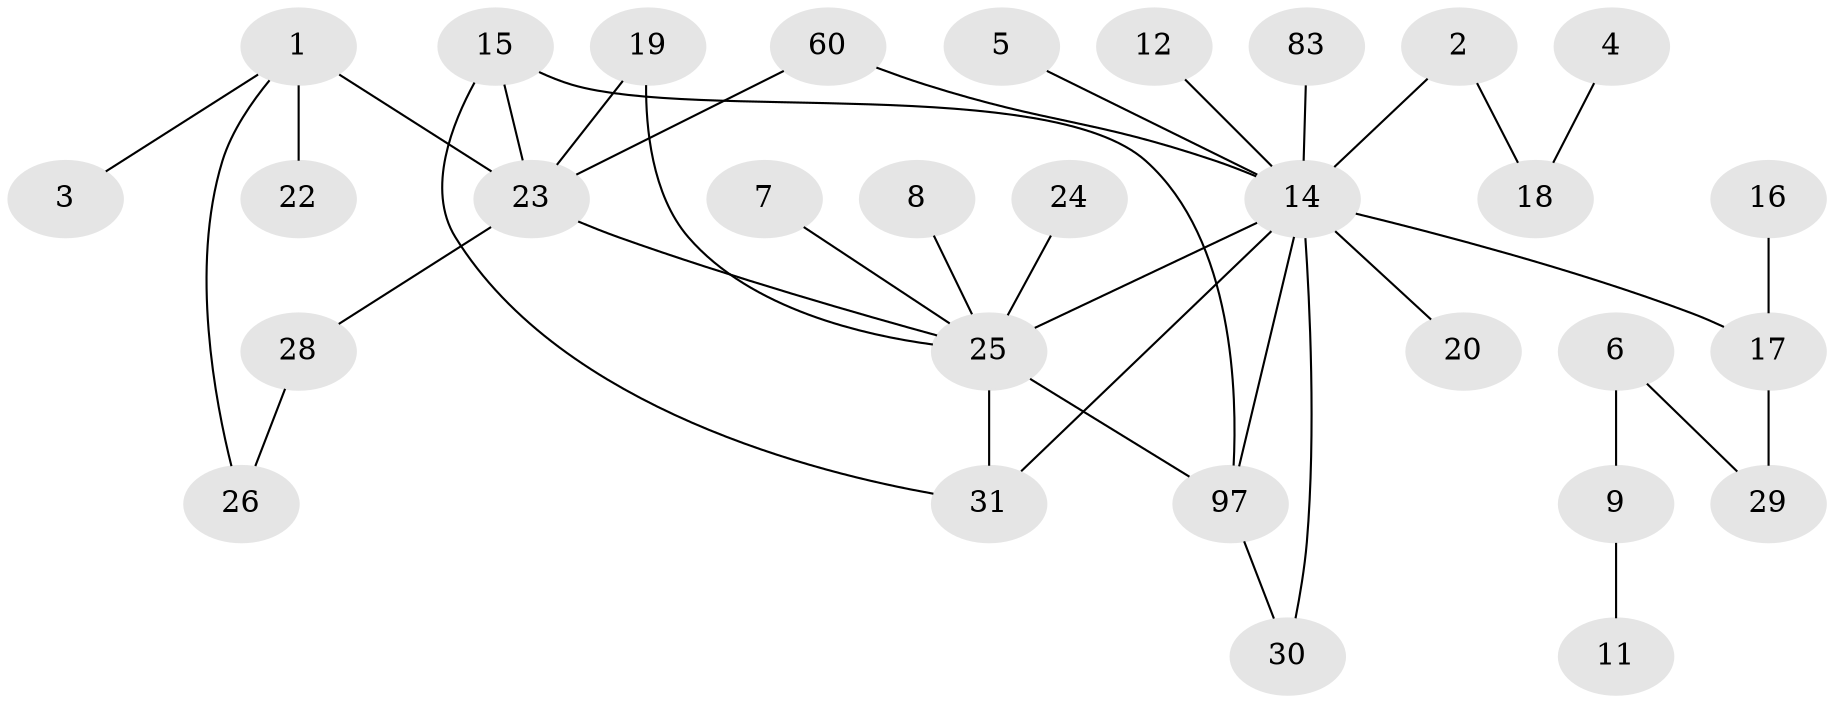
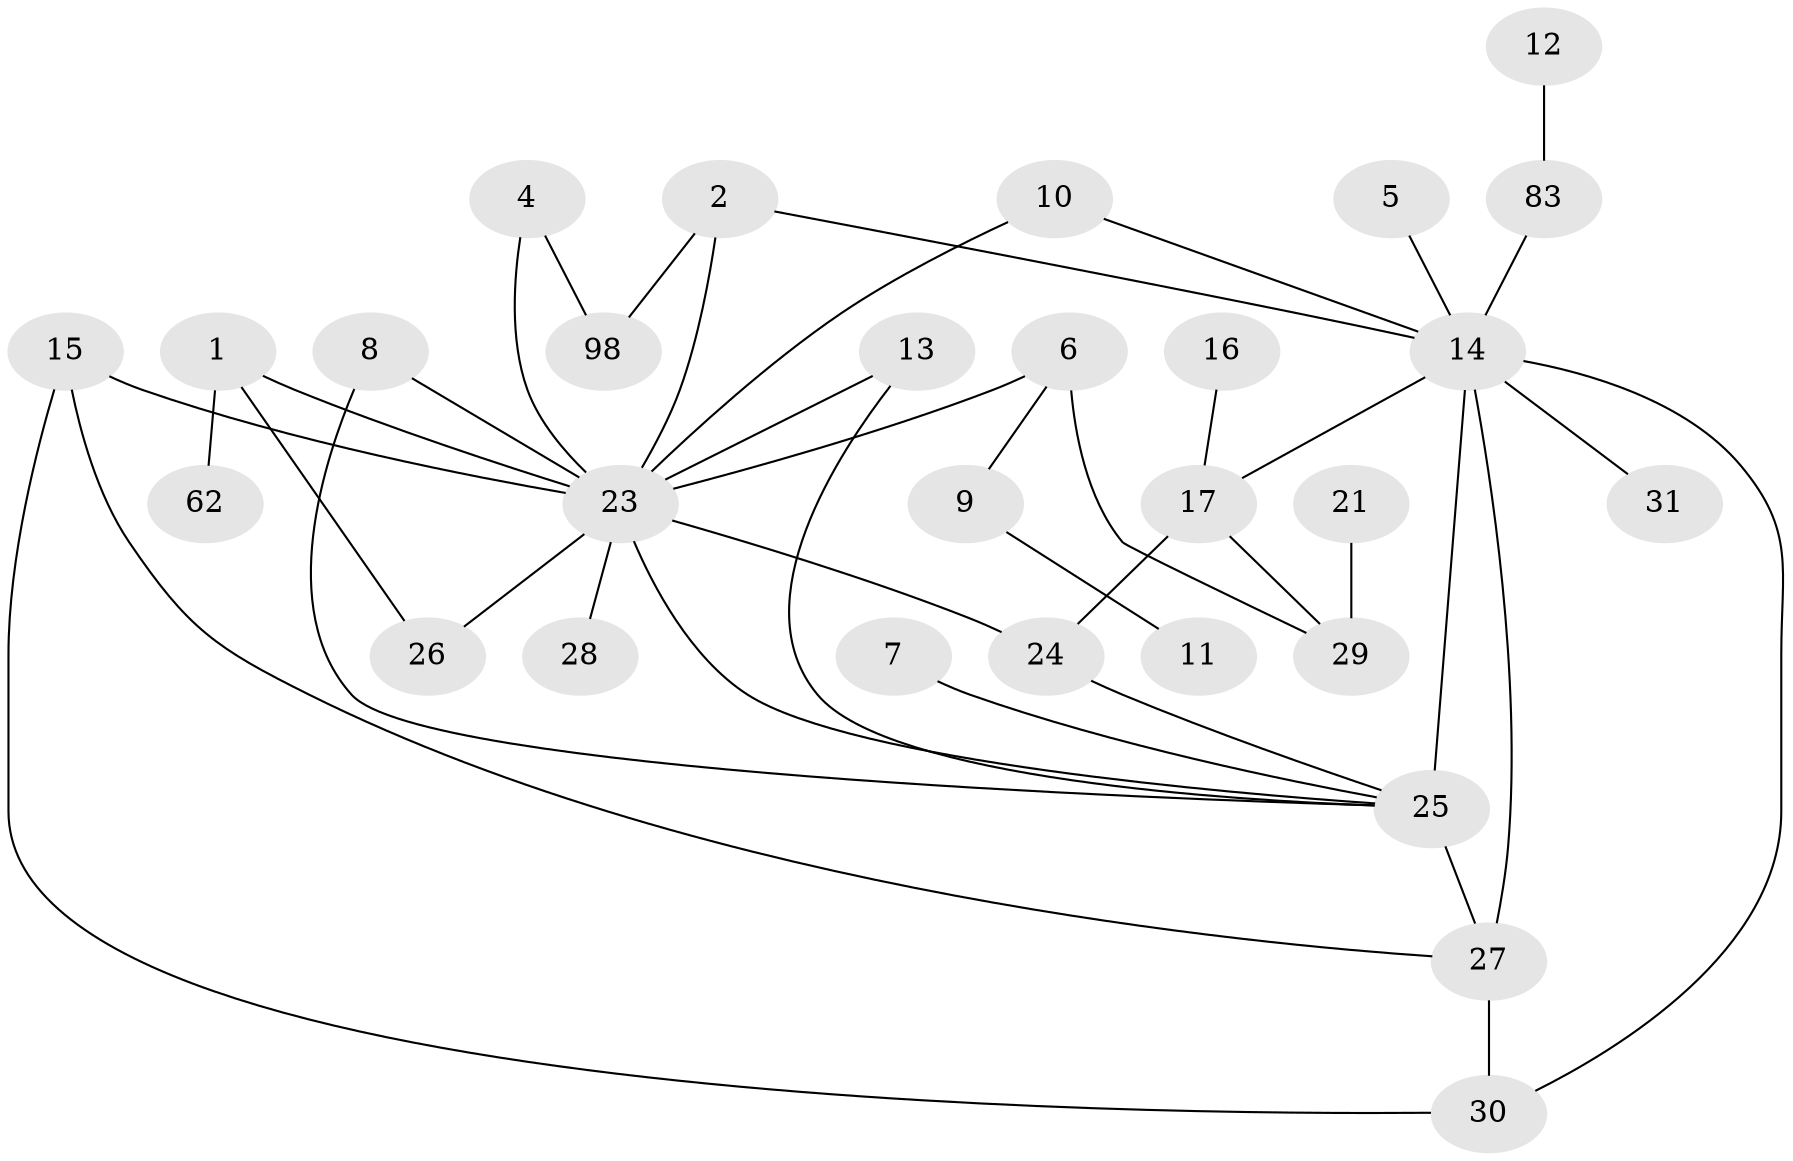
  graph {
    node [color=gray90 style=filled]
    edge [weight=1.0]
    1
-   3
-   22
+   22 [label=62]
    23
    26
    25
    24
    28
    2
    14
-   18
+   18 [label=98]
    17
-   20
-   27 [label=97]
+   27
    30
    31
    4
    5
    6
    9
    29
    11
    7
    8
-   10 [label=60]
+   10
    12
    n27 [label=83]
    15
    16
-   19
-   1 -- 3
+   19 [label=13]
+   21
    1 -- 22
    1 -- 23 [weight=2.0]
    1 -- 26
-   28 -- 26
+   23 -- 26
    23 -- 25
+   23 -- 24 [weight=2.0]
    23 -- 28
    25 -- 27 [weight=2.0]
-   25 -- 31 [weight=2.0]
    24 -- 25
+   2 -- 23
    2 -- 14
    2 -- 18
    14 -- 25 [weight=5.0]
    14 -- 17
-   14 -- 20
    14 -- 27 [weight=3.0]
    14 -- 30
    14 -- 31
+   17 -- 24
    17 -- 29
    27 -- 30
+   4 -- 23
    4 -- 18
    5 -- 14
+   6 -- 23
    6 -- 9
    6 -- 29
    9 -- 11
    7 -- 25
+   8 -- 23
    8 -- 25
    10 -- 23
    10 -- 14
-   12 -- 14
+   12 -- n27
    n27 -- 14
    15 -- 23
    15 -- 27
-   15 -- 31
+   15 -- 30
    16 -- 17
    19 -- 23
    19 -- 25
+   21 -- 29
  }
